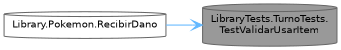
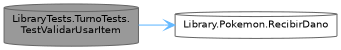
  digraph {
    rankdir=LR
    node [fontname=Helvetica fontsize=10 shape=cylinder style=filled]
    n1 [color=gray40 fillcolor=grey60 fontcolor=black height=0.2 label="LibraryTests.TurnoTests.\lTestValidarUsarItem" width=0.4]
    n2 [color=grey40 fillcolor=white height=0.2 label="Library.Pokemon.RecibirDano" width=0.4]
-   n2 -> n1 [color=steelblue1 fontname=Helvetica fontsize=10 labelfontname=Helvetica labelfontsize=10 style=solid arrowhead=vee]
+   n1 -> n2 [color=steelblue1 fontname=Helvetica fontsize=10 labelfontname=Helvetica labelfontsize=10 style=solid arrowhead=vee]
  }
